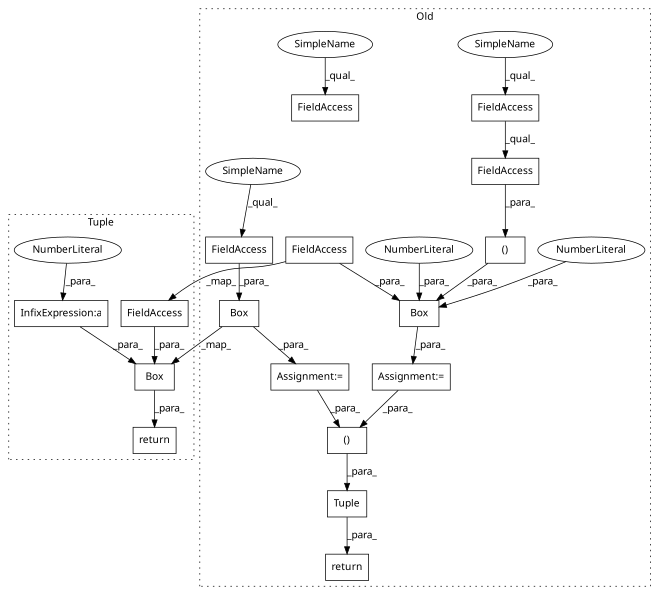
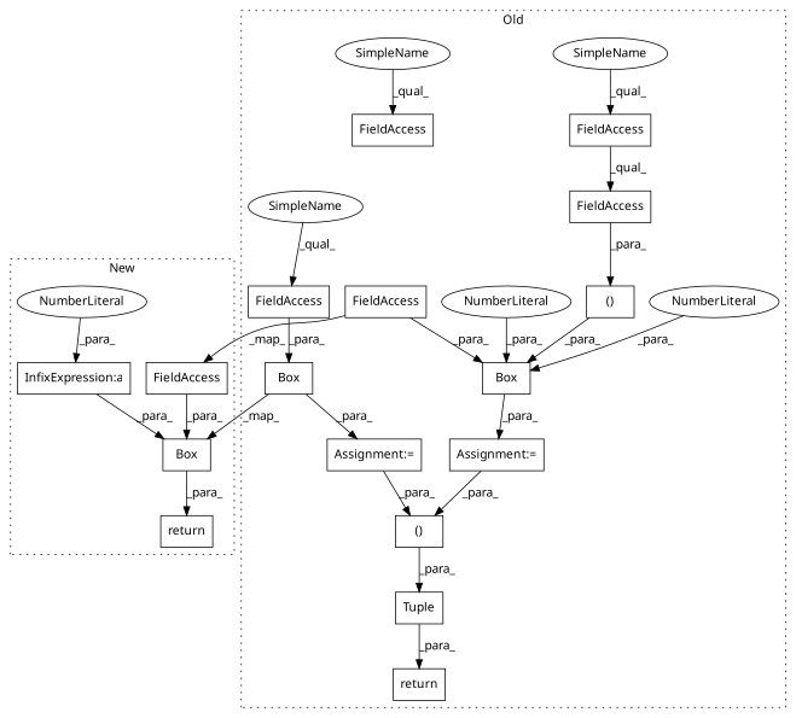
  digraph {
    fontname="Noto Sans"
    node [a=22 l=13 s=1628 shape=box fontname="Noto Sans"]
    edge [fontname="Noto Sans"]
    n1 [a=32 l="11,2" label=Tuple s="1683,1732"]
    n2 [a=41 l=7 label=return s=1676]
    n3 [a=7 l=1 label="Assignment:=" s=1409]
    n4 [a=7 l=1 label="Assignment:=" s=1588]
    n5 [a=106 l=50 label="()" s=1604]
    n6 [a=32 l="4,1" label=Box s="1589,1669"]
    n7 [a=34 l=3 label=NumberLiteral s=1593 shape=ellipse]
    n8 [a=32 l="4,1" label=Box s="1410,1488"]
    n9 [a=106 l=38 label="()" s=1694]
    n10 [label=FieldAccess s=1475]
    n11 [l=26 label=FieldAccess]
    n12 [a=34 l=1 label=NumberLiteral s=1597 shape=ellipse]
    n13 [label=FieldAccess]
    n14 [label=FieldAccess s=1656]
    n15 [label=FieldAccess s=1537]
    n16 [a=42 l=4 label=SimpleName shape=ellipse]
    n17 [a=42 l=4 label=SimpleName s=1537 shape=ellipse]
    n18 [a=42 l=5 label=SimpleName s=1475 shape=ellipse]
    n19 [a=41 l=7 label=return s=1301]
    n20 [a=32 l="4,1" label=Box s="1308,1392"]
    n21 [a=27 l=3 label="InfixExpression:a" s=1347]
    n22 [a=34 l=1 label=NumberLiteral s=1346 shape=ellipse]
    n23 [label=FieldAccess s=1379]
    subgraph cluster_1 {
      label=Old
      style=dotted
      n1
      n2
      n3
      n4
      n5
      n6
      n7
      n8
      n9
      n10
      n11
      n12
      n13
      n14
      n15
      n16
      n17
      n18
    }
    subgraph cluster_2 {
-     label=Tuple
+     label=New
      style=dotted
      n19
      n20
      n21
      n22
      n23
    }
    n1 -> n2 [label=_para_]
    n3 -> n9 [label=_para_]
    n4 -> n9 [label=_para_]
    n5 -> n6 [label=_para_]
    n6 -> n4 [label=_para_]
    n7 -> n6 [label=_para_]
    n8 -> n3 [label=_para_]
    n8 -> n20 [label=_map_]
    n9 -> n1 [label=_para_]
    n10 -> n8 [label=_para_]
    n11 -> n5 [label=_para_]
    n12 -> n6 [label=_para_]
    n13 -> n11 [label=_qual_]
    n14 -> n6 [label=_para_]
    n14 -> n23 [label=_map_]
    n16 -> n13 [label=_qual_]
    n17 -> n15 [label=_qual_]
    n18 -> n10 [label=_qual_]
    n20 -> n19 [label=_para_]
    n21 -> n20 [label=_para_]
    n22 -> n21 [label=_para_]
    n23 -> n20 [label=_para_]
  }
